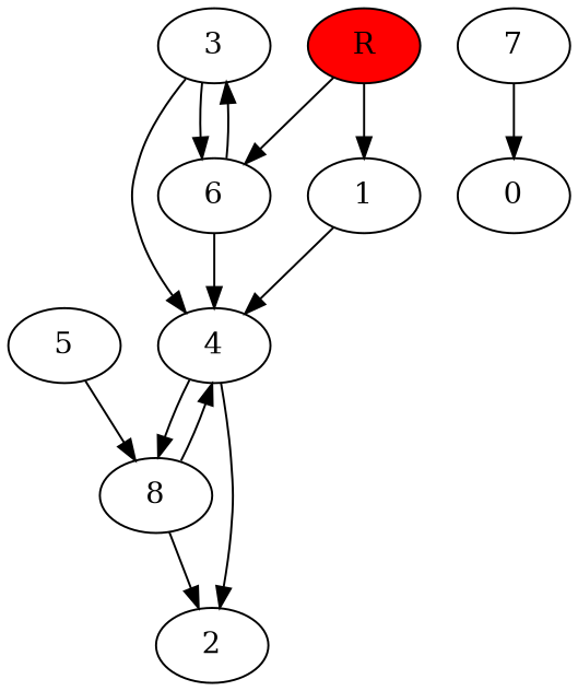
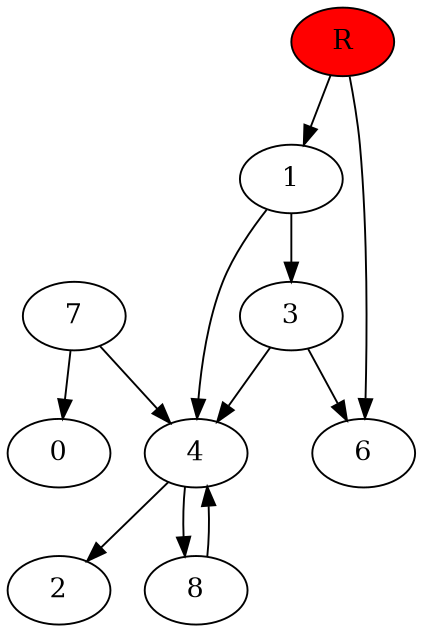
  digraph {
    1
    4
    2
    8
    3
    6
-   5
    n8 [label=0]
    7
    R [fillcolor="#ff0000" style=filled]
    1 -> 4
    4 -> 2
    4 -> 8
    8 -> 4
-   8 -> 2
    3 -> 4
    3 -> 6
-   6 -> 4
-   6 -> 3
-   5 -> 8
+   7 -> 4
+   1 -> 3
    7 -> n8
    R -> 1
    R -> 6
  }
